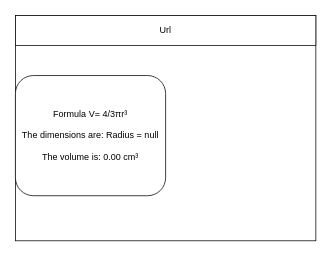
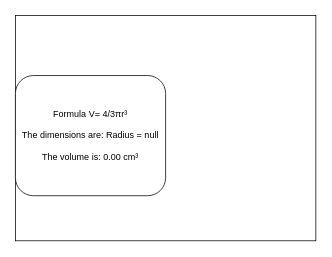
  <mxCell id="0" />
  <mxCell id="1" parent="0" />
  <mxCell id="2" value="" style="rounded=0;whiteSpace=wrap;html=1;" parent="1" vertex="1"><mxGeometry x="20" y="20" width="400" height="300" as="geometry" /></mxCell>
- <mxCell id="3" value="Url" style="rounded=0;whiteSpace=wrap;html=1;" parent="1" vertex="1"><mxGeometry x="20" y="20" width="400" height="40" as="geometry" /></mxCell>
  <mxCell id="4" value="Formula V= 4/3πr³ &lt;br&gt;&lt;br&gt;The dimensions are: Radius = null &lt;br&gt;&lt;br&gt;The volume is: 0.00 cm³" style="whiteSpace=wrap;html=1;rounded=1;" vertex="1" parent="1"><mxGeometry x="20" y="100" width="200" height="160" as="geometry" /></mxCell>
